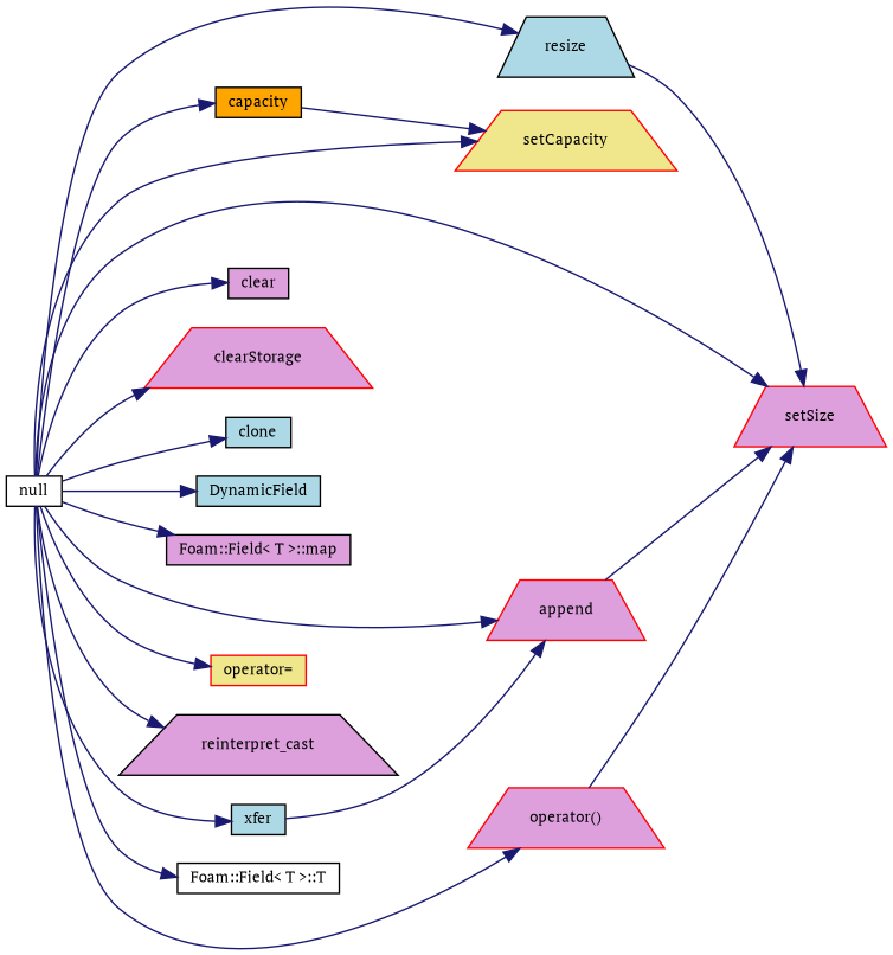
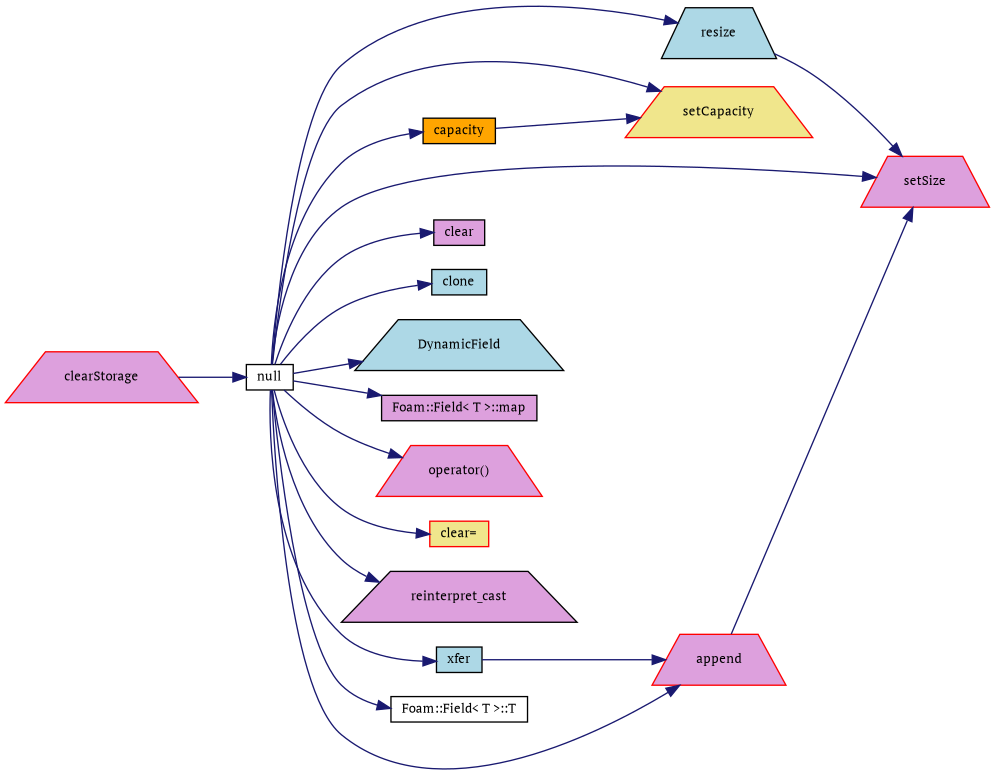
  digraph {
    fontname="PT Serif"
    rankdir=LR
    node [color=black fillcolor=plum fontname="PT Serif" fontsize=10 shape=box style=filled]
    edge [color=midnightblue fontname="PT Serif" fontsize=10 labelfontname=Helvetica labelfontsize=10 style=solid]
    n1 [fillcolor=white fontcolor=black height=0.2 label=null width=0.4]
    n2 [color=red height=0.2 label=append shape=trapezium width=0.4]
    n3 [color=red height=0.2 label=setSize shape=trapezium width=0.4]
    n4 [fillcolor=orange height=0.2 label=capacity width=0.4]
    n5 [color=red fillcolor=khaki height=0.2 label=setCapacity shape=trapezium width=0.4]
    n6 [height=0.2 label=clear width=0.4]
    n7 [color=red height=0.2 label=clearStorage shape=trapezium width=0.4]
    n8 [fillcolor=lightblue height=0.2 label=clone width=0.4]
-   n9 [fillcolor=lightblue height=0.2 label=DynamicField width=0.4]
+   n9 [fillcolor=lightblue height=0.2 label=DynamicField shape=trapezium width=0.4]
    n10 [height=0.2 label="Foam::Field\< T \>::map" width=0.4]
    n11 [color=red height=0.2 label="operator()" shape=trapezium width=0.4]
-   n12 [color=red fillcolor=khaki height=0.2 label="operator=" width=0.4]
+   n12 [color=red fillcolor=khaki height=0.2 label="clear=" width=0.4]
    n13 [height=0.2 label=reinterpret_cast shape=trapezium width=0.4]
    n14 [fillcolor=lightblue height=0.2 label=resize shape=trapezium width=0.4]
    n15 [fillcolor=white height=0.2 label="Foam::Field\< T \>::T" width=0.4]
    n16 [fillcolor=lightblue height=0.2 label=xfer width=0.4]
    n1 -> n2
    n1 -> n3
    n1 -> n4
    n1 -> n5
    n1 -> n6
-   n1 -> n7
+   n7 -> n1
    n1 -> n8
    n1 -> n9
    n1 -> n10
    n1 -> n11
    n1 -> n12
    n1 -> n13
    n1 -> n14
    n1 -> n15
    n1 -> n16
    n2 -> n3
    n4 -> n5
-   n11 -> n3
    n14 -> n3
    n16 -> n2
  }
